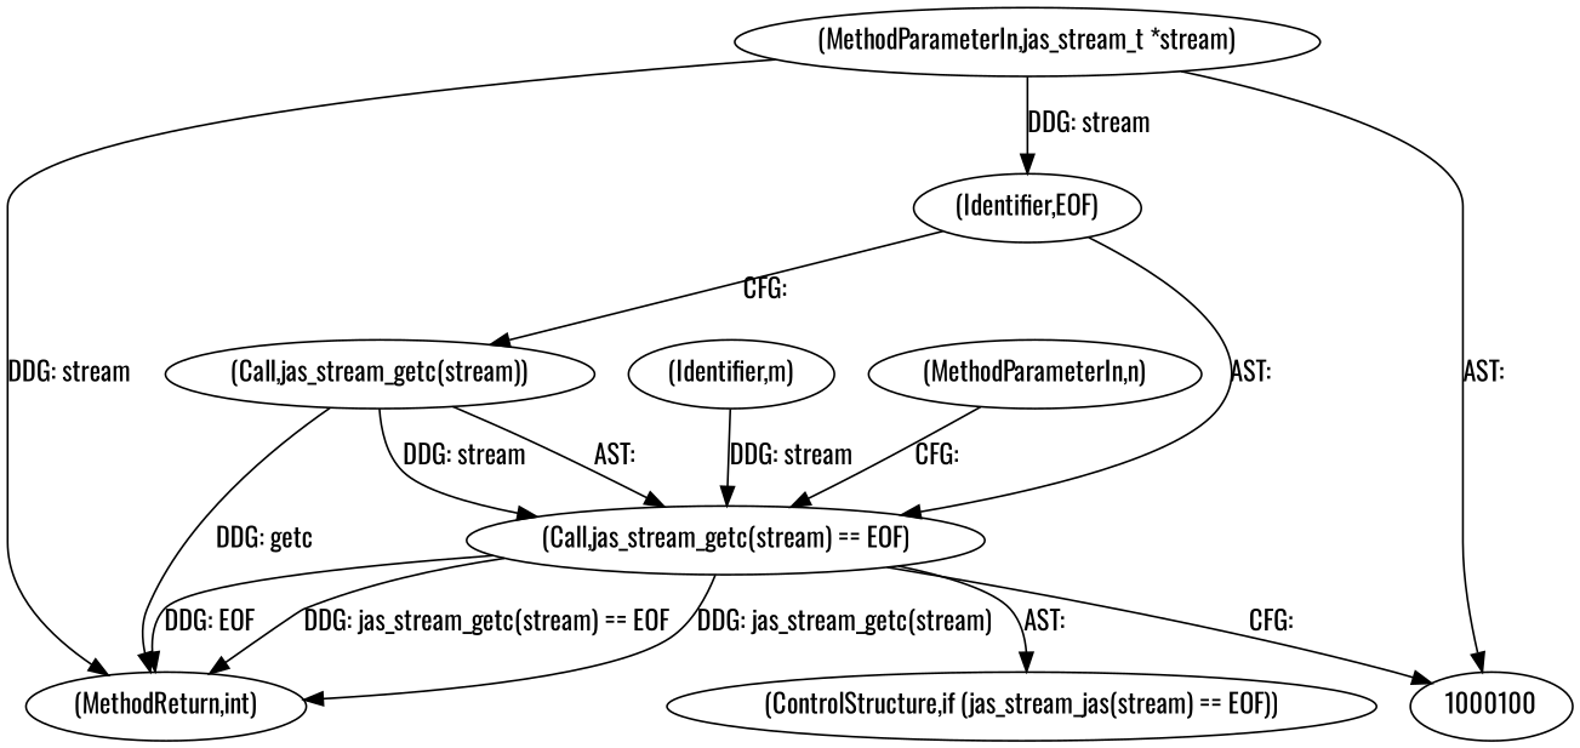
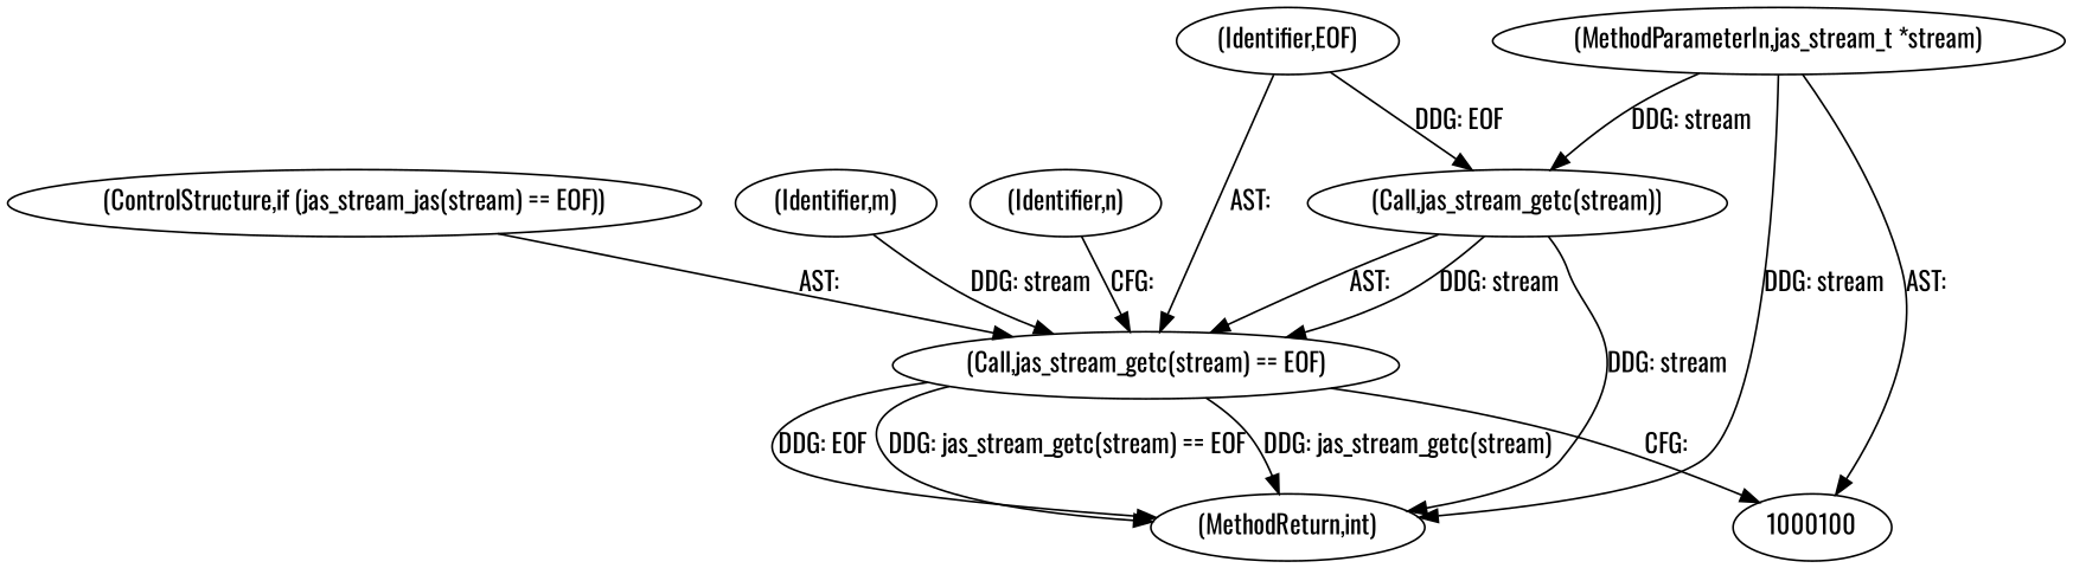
  digraph {
    fontname=Oswald
    node [fontname=Oswald]
    edge [fontname=Oswald]
    n1 [label="(Call,jas_stream_getc(stream) == EOF)"]
    n2 [label="(ControlStructure,if (jas_stream_jas(stream) == EOF))"]
    n3 [label="(MethodReturn,int)"]
    1000100
    n5 [label="(Identifier,EOF)"]
    n6 [label="(Call,jas_stream_getc(stream))"]
    n7 [label="(MethodParameterIn,jas_stream_t *stream)"]
    n8 [label="(Identifier,m)"]
-   n9 [label="(MethodParameterIn,n)"]
-   n1 -> n2 [label="AST: "]
+   n9 [label="(Identifier,n)"]
+   n2 -> n1 [label="AST: "]
    n1 -> n3 [label="DDG: jas_stream_getc(stream) == EOF"]
    n1 -> n3 [label="DDG: jas_stream_getc(stream)"]
    n1 -> n3 [label="DDG: EOF"]
    n1 -> 1000100 [label="CFG: "]
    n5 -> n1 [label="AST: "]
-   n5 -> n6 [label="CFG: "]
+   n5 -> n6 [label="DDG: EOF"]
    n6 -> n1 [label="AST: "]
    n6 -> n1 [label="DDG: stream"]
-   n6 -> n3 [label="DDG: getc"]
+   n6 -> n3 [label="DDG: stream"]
    n7 -> n3 [label="DDG: stream"]
    n7 -> 1000100 [label="AST: "]
-   n7 -> n5 [label="DDG: stream"]
+   n7 -> n6 [label="DDG: stream"]
    n8 -> n1 [label="DDG: stream"]
    n9 -> n1 [label="CFG: "]
  }
